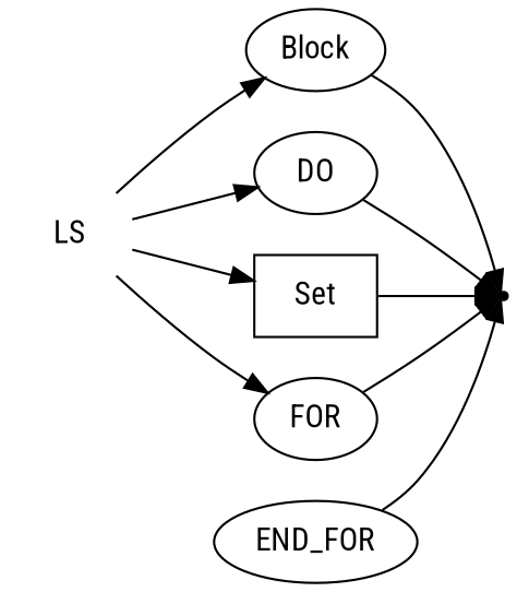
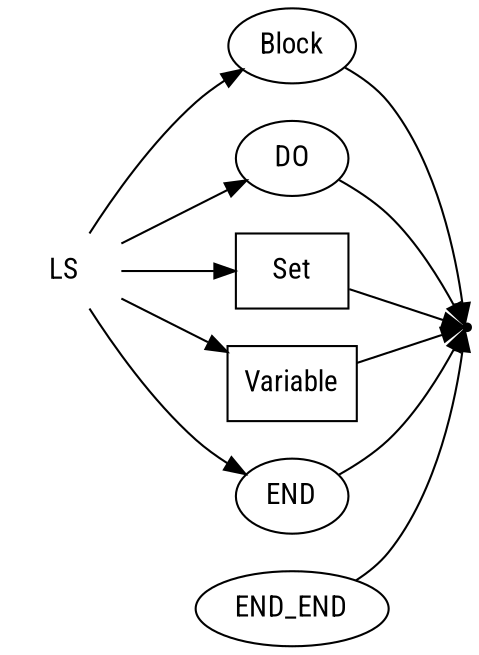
  digraph {
    fontname="Roboto Condensed"
    rankdir=LR
    node [fontname="Roboto Condensed" shape=oval]
    edge [fontname="Roboto Condensed"]
    n1 [label=LS shape=plaintext]
    n2 [label=Block shape=ellipse]
    n3 [label=DO]
    n4 [label=Set shape=box]
-   n6 [label=FOR]
-   n7 [label=END_FOR]
+   n5 [label=Variable shape=box]
+   n6 [label=END]
+   n7 [label=END_END]
    end [shape=point]
    n1 -> n2
    n1 -> n3
    n1 -> n4
+   n1 -> n5
    n1 -> n6
    n2 -> end
    n3 -> end
    n4 -> end
+   n5 -> end
    n6 -> end
    n7 -> end
  }
